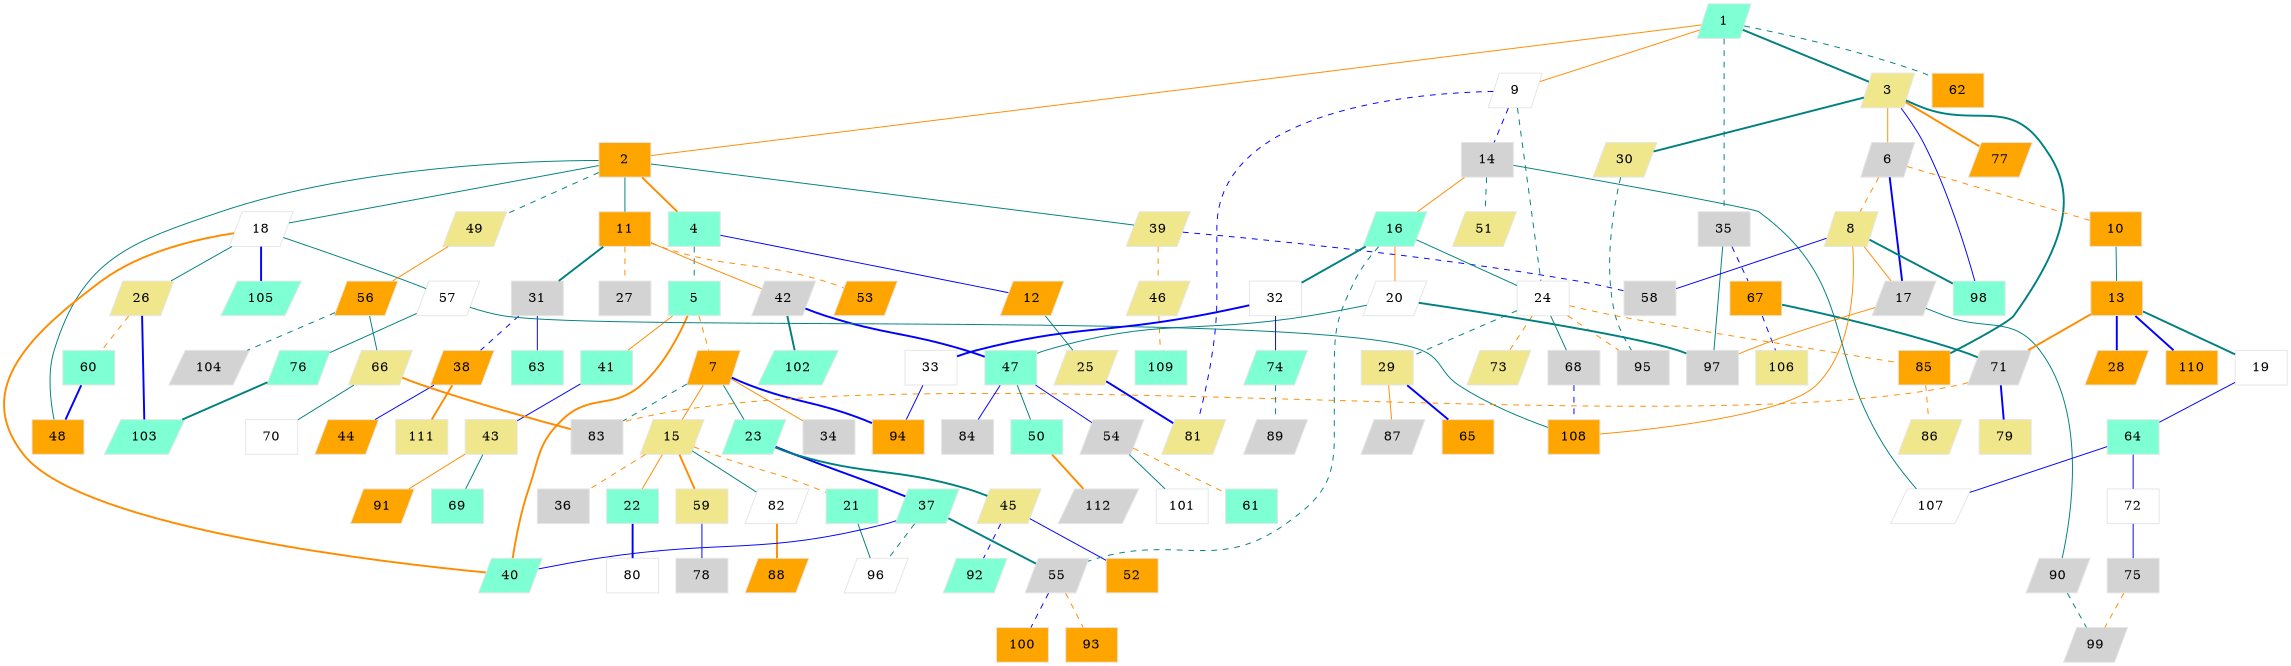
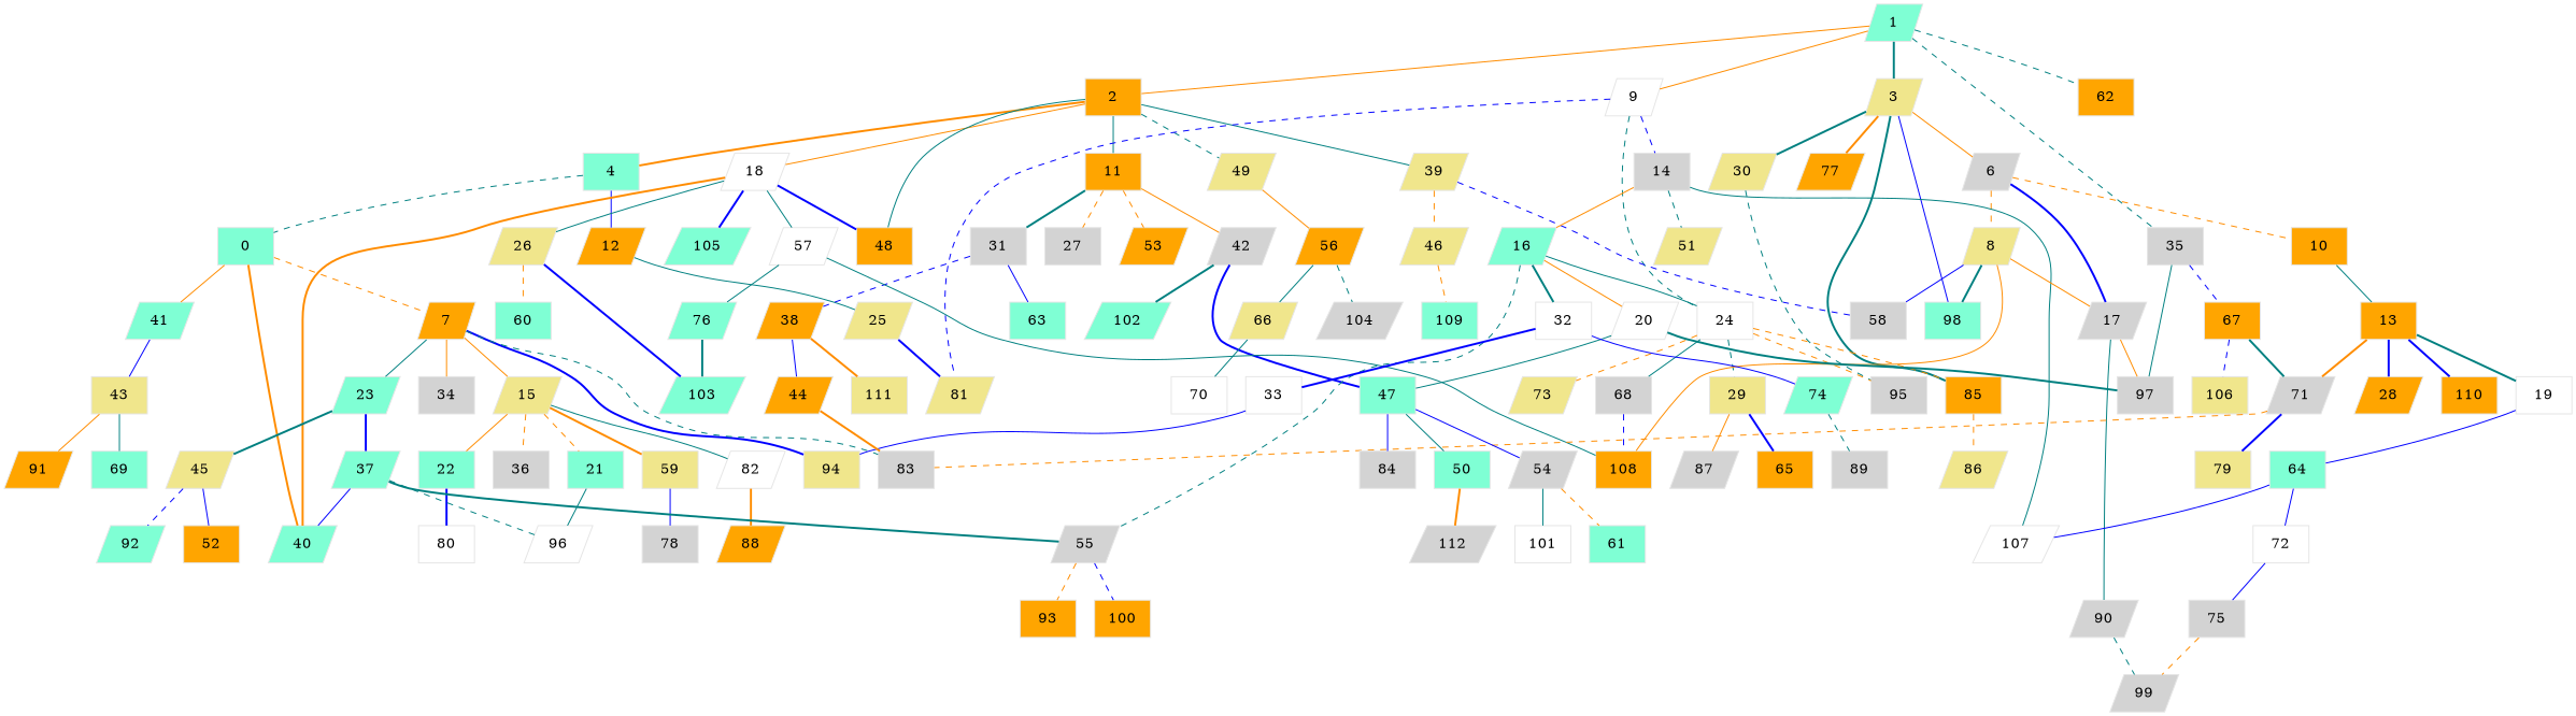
  graph {
    node [color=gray90 fillcolor=lightgrey shape=box style=filled]
    edge [color=teal style=solid]
    1 [fillcolor=aquamarine shape=parallelogram]
    2 [fillcolor=orange]
    3 [fillcolor=khaki shape=parallelogram]
    9 [fillcolor=white shape=parallelogram]
    35
    62 [fillcolor=orange]
    4 [fillcolor=aquamarine]
    11 [fillcolor=orange]
    18 [fillcolor=white shape=parallelogram]
    39 [fillcolor=khaki shape=parallelogram]
    48 [fillcolor=orange]
    49 [fillcolor=khaki shape=parallelogram]
    6 [shape=parallelogram]
    30 [fillcolor=khaki shape=parallelogram]
    77 [fillcolor=orange shape=parallelogram]
    85 [fillcolor=orange]
    98 [fillcolor=aquamarine]
    14
    24 [fillcolor=white]
    81 [fillcolor=khaki shape=parallelogram]
    97
    67 [fillcolor=orange]
-   5 [fillcolor=aquamarine]
+   5 [fillcolor=aquamarine label=0]
    12 [fillcolor=orange shape=parallelogram]
    27
    31
    42 [shape=parallelogram]
    53 [fillcolor=orange shape=parallelogram]
    40 [fillcolor=aquamarine shape=parallelogram]
    26 [fillcolor=khaki shape=parallelogram]
    57 [fillcolor=white shape=parallelogram]
    105 [fillcolor=aquamarine shape=parallelogram]
    58
    46 [fillcolor=khaki shape=parallelogram]
    56 [fillcolor=orange shape=parallelogram]
    8 [fillcolor=khaki shape=parallelogram]
    10 [fillcolor=orange]
    17 [shape=parallelogram]
    95
    86 [fillcolor=khaki shape=parallelogram]
    7 [fillcolor=orange shape=parallelogram]
-   41 [fillcolor=aquamarine]
+   41 [fillcolor=aquamarine shape=parallelogram]
    25 [fillcolor=khaki shape=parallelogram]
    15 [fillcolor=khaki shape=parallelogram]
    23 [fillcolor=aquamarine shape=parallelogram]
    34
-   94 [fillcolor=orange]
+   94 [fillcolor=khaki]
    83
    43 [fillcolor=khaki]
    108 [fillcolor=orange]
    13 [fillcolor=orange]
    90 [shape=parallelogram]
    21 [fillcolor=aquamarine]
    22 [fillcolor=aquamarine]
    36
    59 [fillcolor=khaki]
    82 [fillcolor=white shape=parallelogram]
    37 [fillcolor=aquamarine shape=parallelogram]
    45 [fillcolor=khaki shape=parallelogram]
    73 [fillcolor=khaki shape=parallelogram]
    16 [fillcolor=aquamarine shape=parallelogram]
    51 [fillcolor=khaki shape=parallelogram]
    107 [fillcolor=white shape=parallelogram]
    29 [fillcolor=khaki]
    68
    19 [fillcolor=white]
    28 [fillcolor=orange shape=parallelogram]
    71 [shape=parallelogram]
    110 [fillcolor=orange]
    38 [fillcolor=orange shape=parallelogram]
    63 [fillcolor=aquamarine]
    47 [fillcolor=aquamarine]
    102 [fillcolor=aquamarine shape=parallelogram]
    64 [fillcolor=aquamarine]
    79 [fillcolor=khaki]
    20 [fillcolor=white shape=parallelogram]
    32 [fillcolor=white]
    55 [shape=parallelogram]
    96 [fillcolor=white shape=parallelogram]
    80 [fillcolor=white]
    78
    88 [fillcolor=orange shape=parallelogram]
    33 [fillcolor=white]
    74 [fillcolor=aquamarine shape=parallelogram]
    93 [fillcolor=orange]
    100 [fillcolor=orange]
    99 [shape=parallelogram]
    60 [fillcolor=aquamarine]
    103 [fillcolor=aquamarine shape=parallelogram]
    76 [fillcolor=aquamarine shape=parallelogram]
    72 [fillcolor=white]
    50 [fillcolor=aquamarine]
    54 [shape=parallelogram]
    84
    52 [fillcolor=orange]
    92 [fillcolor=aquamarine shape=parallelogram]
    65 [fillcolor=orange]
    87 [shape=parallelogram]
    44 [fillcolor=orange shape=parallelogram]
    111 [fillcolor=khaki]
-   89 [shape=parallelogram]
+   89
    106 [fillcolor=khaki]
    109 [fillcolor=aquamarine]
    69 [fillcolor=aquamarine]
    91 [fillcolor=orange shape=parallelogram]
    112 [shape=parallelogram]
    61 [fillcolor=aquamarine]
    101 [fillcolor=white]
    66 [fillcolor=khaki shape=parallelogram]
    104 [shape=parallelogram]
    70 [fillcolor=white]
    75
    1 -- 2 [color=darkorange]
    1 -- 3 [style=bold]
    1 -- 9 [color=darkorange]
    1 -- 35 [style=dashed]
    1 -- 62 [style=dashed]
    2 -- 4 [color=darkorange style=bold]
    2 -- 11
-   2 -- 18
+   2 -- 18 [color=darkorange]
    2 -- 39
    2 -- 48
    2 -- 49 [style=dashed]
    3 -- 6 [color=darkorange]
    3 -- 30 [style=bold]
    3 -- 77 [color=darkorange style=bold]
    3 -- 85 [style=bold]
    3 -- 98 [color=blue]
    9 -- 14 [color=blue style=dashed]
    9 -- 24 [style=dashed]
    9 -- 81 [color=blue style=dashed]
    35 -- 97
    35 -- 67 [color=blue style=dashed]
    4 -- 5 [style=dashed]
    4 -- 12 [color=blue]
    11 -- 27 [color=darkorange style=dashed]
    11 -- 31 [style=bold]
    11 -- 42 [color=darkorange]
    11 -- 53 [color=darkorange style=dashed]
-   60 -- 48 [color=blue style=bold]
+   18 -- 48 [color=blue style=bold]
    18 -- 40 [color=darkorange style=bold]
    18 -- 26
    18 -- 57
    18 -- 105 [color=blue style=bold]
    39 -- 58 [color=blue style=dashed]
    39 -- 46 [color=darkorange style=dashed]
    49 -- 56 [color=darkorange]
    6 -- 8 [color=darkorange style=dashed]
    6 -- 10 [color=darkorange style=dashed]
    6 -- 17 [color=blue style=bold]
    30 -- 95 [style=dashed]
    85 -- 86 [color=darkorange style=dashed]
    14 -- 16 [color=darkorange]
    14 -- 51 [style=dashed]
    14 -- 107
    24 -- 85 [color=darkorange style=dashed]
    24 -- 95 [color=darkorange style=dashed]
    24 -- 73 [color=darkorange style=dashed]
    24 -- 29 [style=dashed]
    24 -- 68
    67 -- 71 [style=bold]
    67 -- 106 [color=blue style=dashed]
    5 -- 40 [color=darkorange style=bold]
    5 -- 7 [color=darkorange style=dashed]
    5 -- 41 [color=darkorange]
    12 -- 25
    31 -- 38 [color=blue style=dashed]
    31 -- 63 [color=blue]
    42 -- 47 [color=blue style=bold]
    42 -- 102 [style=bold]
    26 -- 60 [color=darkorange style=dashed]
    26 -- 103 [color=blue style=bold]
    57 -- 108
    57 -- 76
    46 -- 109 [color=darkorange style=dashed]
    56 -- 66
    56 -- 104 [style=dashed]
    8 -- 98 [style=bold]
    8 -- 58 [color=blue]
    8 -- 17 [color=darkorange]
    8 -- 108 [color=darkorange]
    10 -- 13
    17 -- 97 [color=darkorange]
    17 -- 90
    7 -- 15 [color=darkorange]
    7 -- 23
    7 -- 34 [color=darkorange]
    7 -- 94 [color=blue style=bold]
    7 -- 83 [style=dashed]
    41 -- 43 [color=blue]
    25 -- 81 [color=blue style=bold]
    15 -- 21 [color=darkorange style=dashed]
    15 -- 22 [color=darkorange]
    15 -- 36 [color=darkorange style=dashed]
    15 -- 59 [color=darkorange style=bold]
    15 -- 82
    23 -- 37 [color=blue style=bold]
    23 -- 45 [style=bold]
    43 -- 69
    43 -- 91 [color=darkorange]
    13 -- 19 [style=bold]
    13 -- 28 [color=blue style=bold]
    13 -- 71 [color=darkorange style=bold]
    13 -- 110 [color=blue style=bold]
    90 -- 99 [style=dashed]
    21 -- 96
    22 -- 80 [color=blue style=bold]
    59 -- 78 [color=blue]
    82 -- 88 [color=darkorange style=bold]
    37 -- 40 [color=blue]
    37 -- 55 [style=bold]
    37 -- 96 [style=dashed]
    45 -- 52 [color=blue]
    45 -- 92 [color=blue style=dashed]
    16 -- 24
    16 -- 20 [color=darkorange]
    16 -- 32 [style=bold]
    16 -- 55 [style=dashed]
    29 -- 65 [color=blue style=bold]
    29 -- 87 [color=darkorange]
    68 -- 108 [color=blue style=dashed]
    19 -- 64 [color=blue]
    71 -- 83 [color=darkorange style=dashed]
    71 -- 79 [color=blue style=bold]
    38 -- 44 [color=blue]
    38 -- 111 [color=darkorange style=bold]
    47 -- 50
    47 -- 54 [color=blue]
    47 -- 84 [color=blue]
    64 -- 107 [color=blue]
    64 -- 72 [color=blue]
    20 -- 97 [style=bold]
    20 -- 47
    32 -- 33 [color=blue style=bold]
    32 -- 74 [color=blue]
    55 -- 93 [color=darkorange style=dashed]
    55 -- 100 [color=blue style=dashed]
    33 -- 94 [color=blue]
    74 -- 89 [style=dashed]
    76 -- 103 [style=bold]
    72 -- 75 [color=blue]
    50 -- 112 [color=darkorange style=bold]
    54 -- 61 [color=darkorange style=dashed]
    54 -- 101
-   66 -- 83 [color=darkorange style=bold]
+   44 -- 83 [color=darkorange style=bold]
    66 -- 70
    75 -- 99 [color=darkorange style=dashed]
  }
